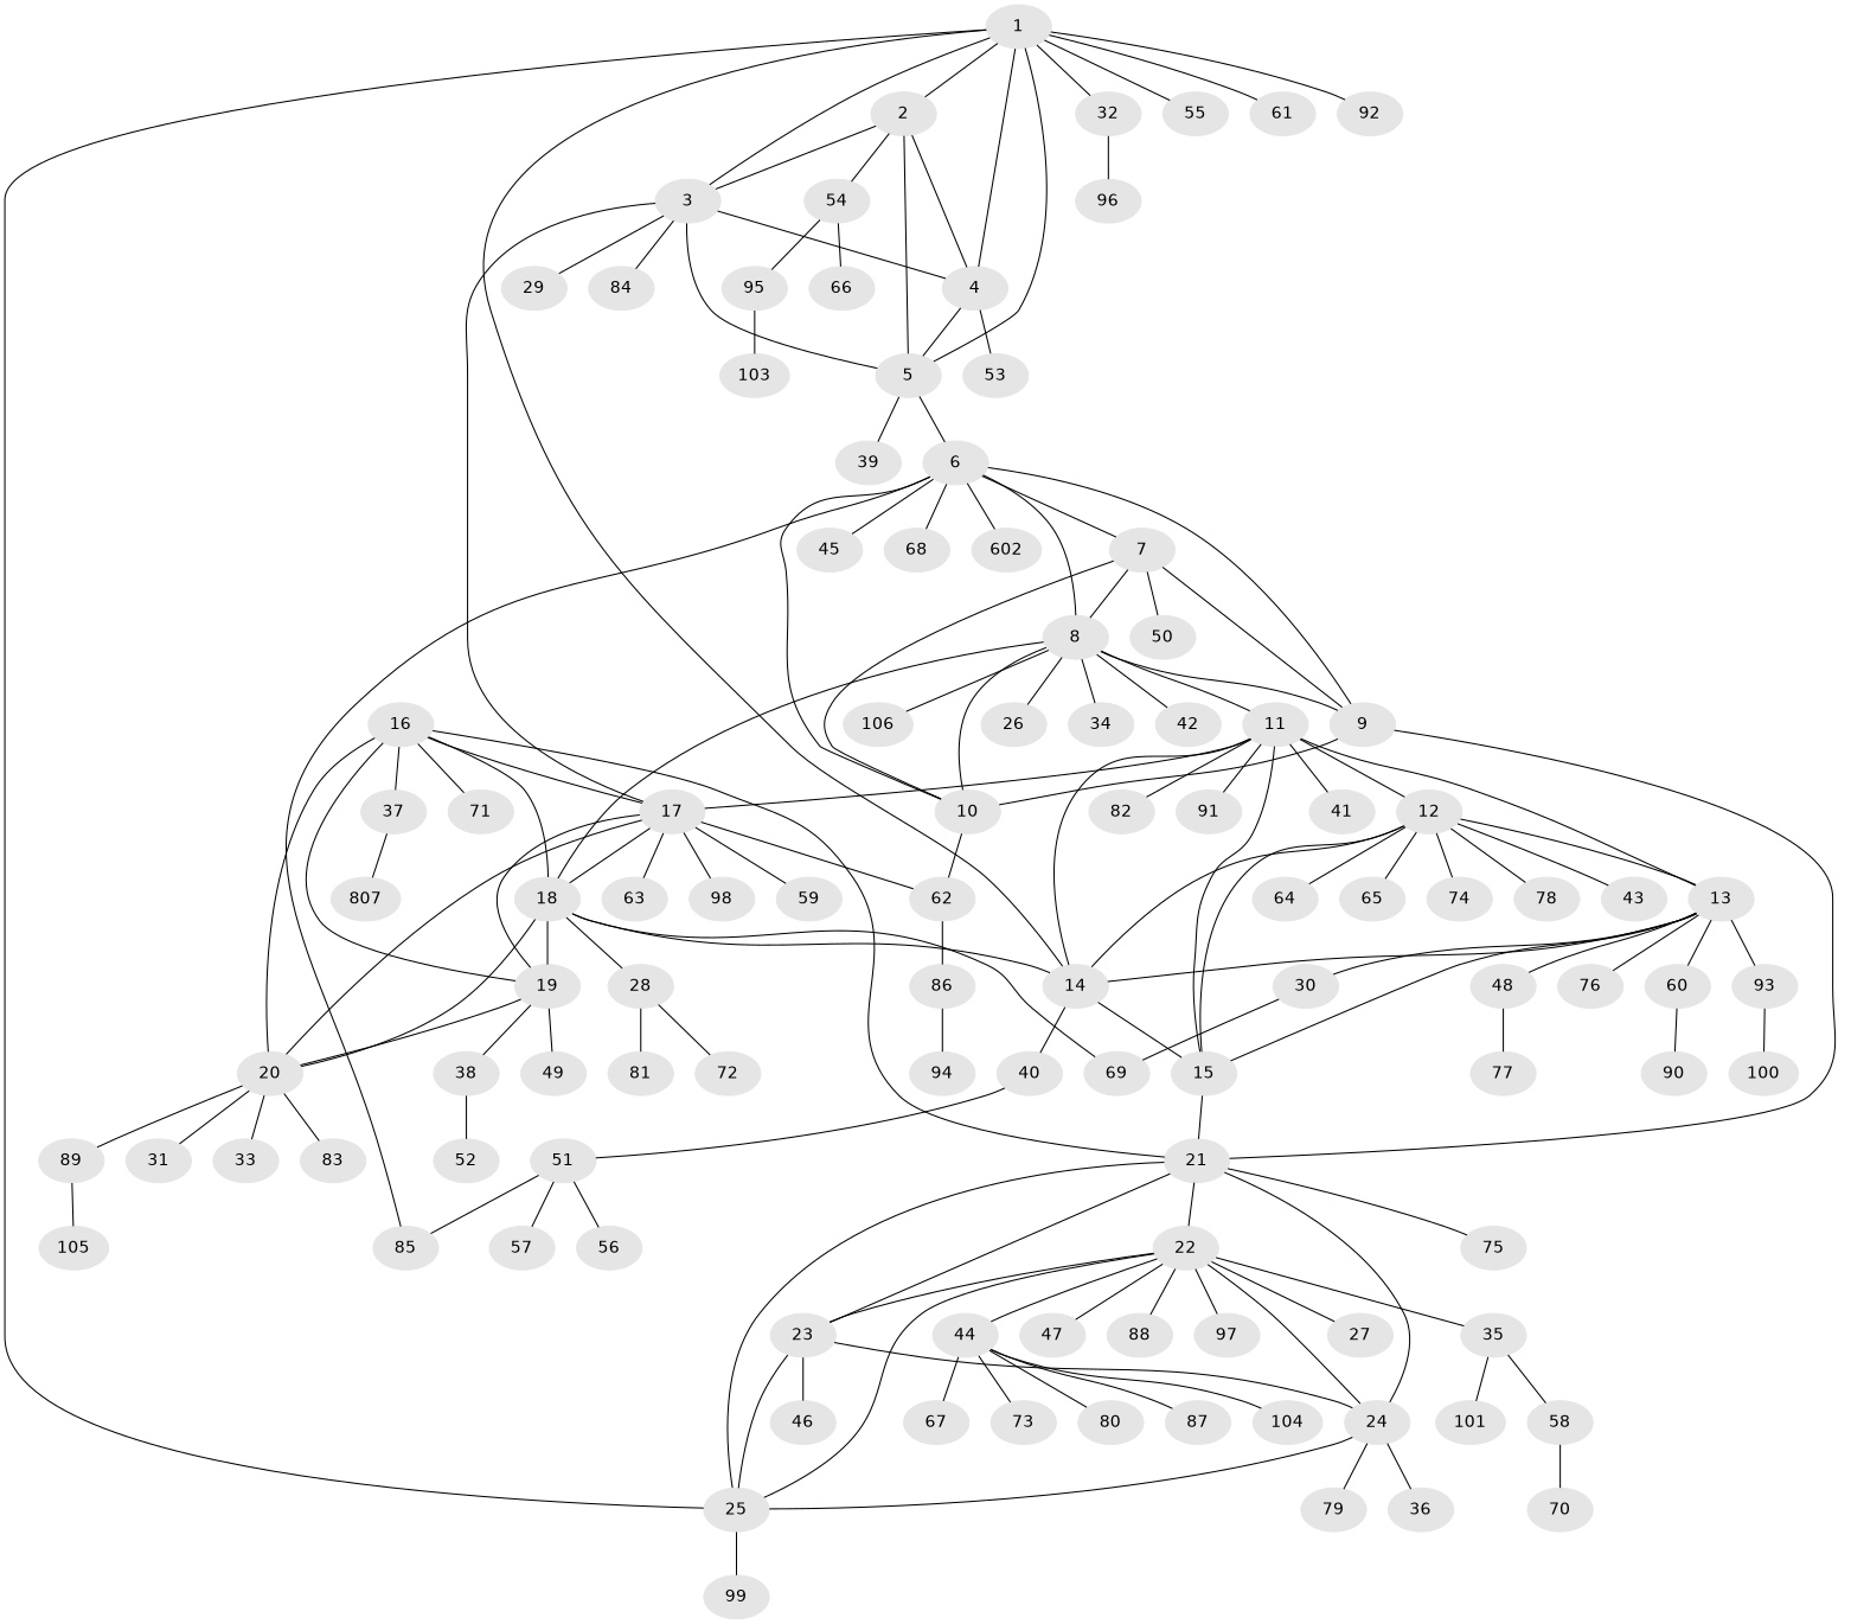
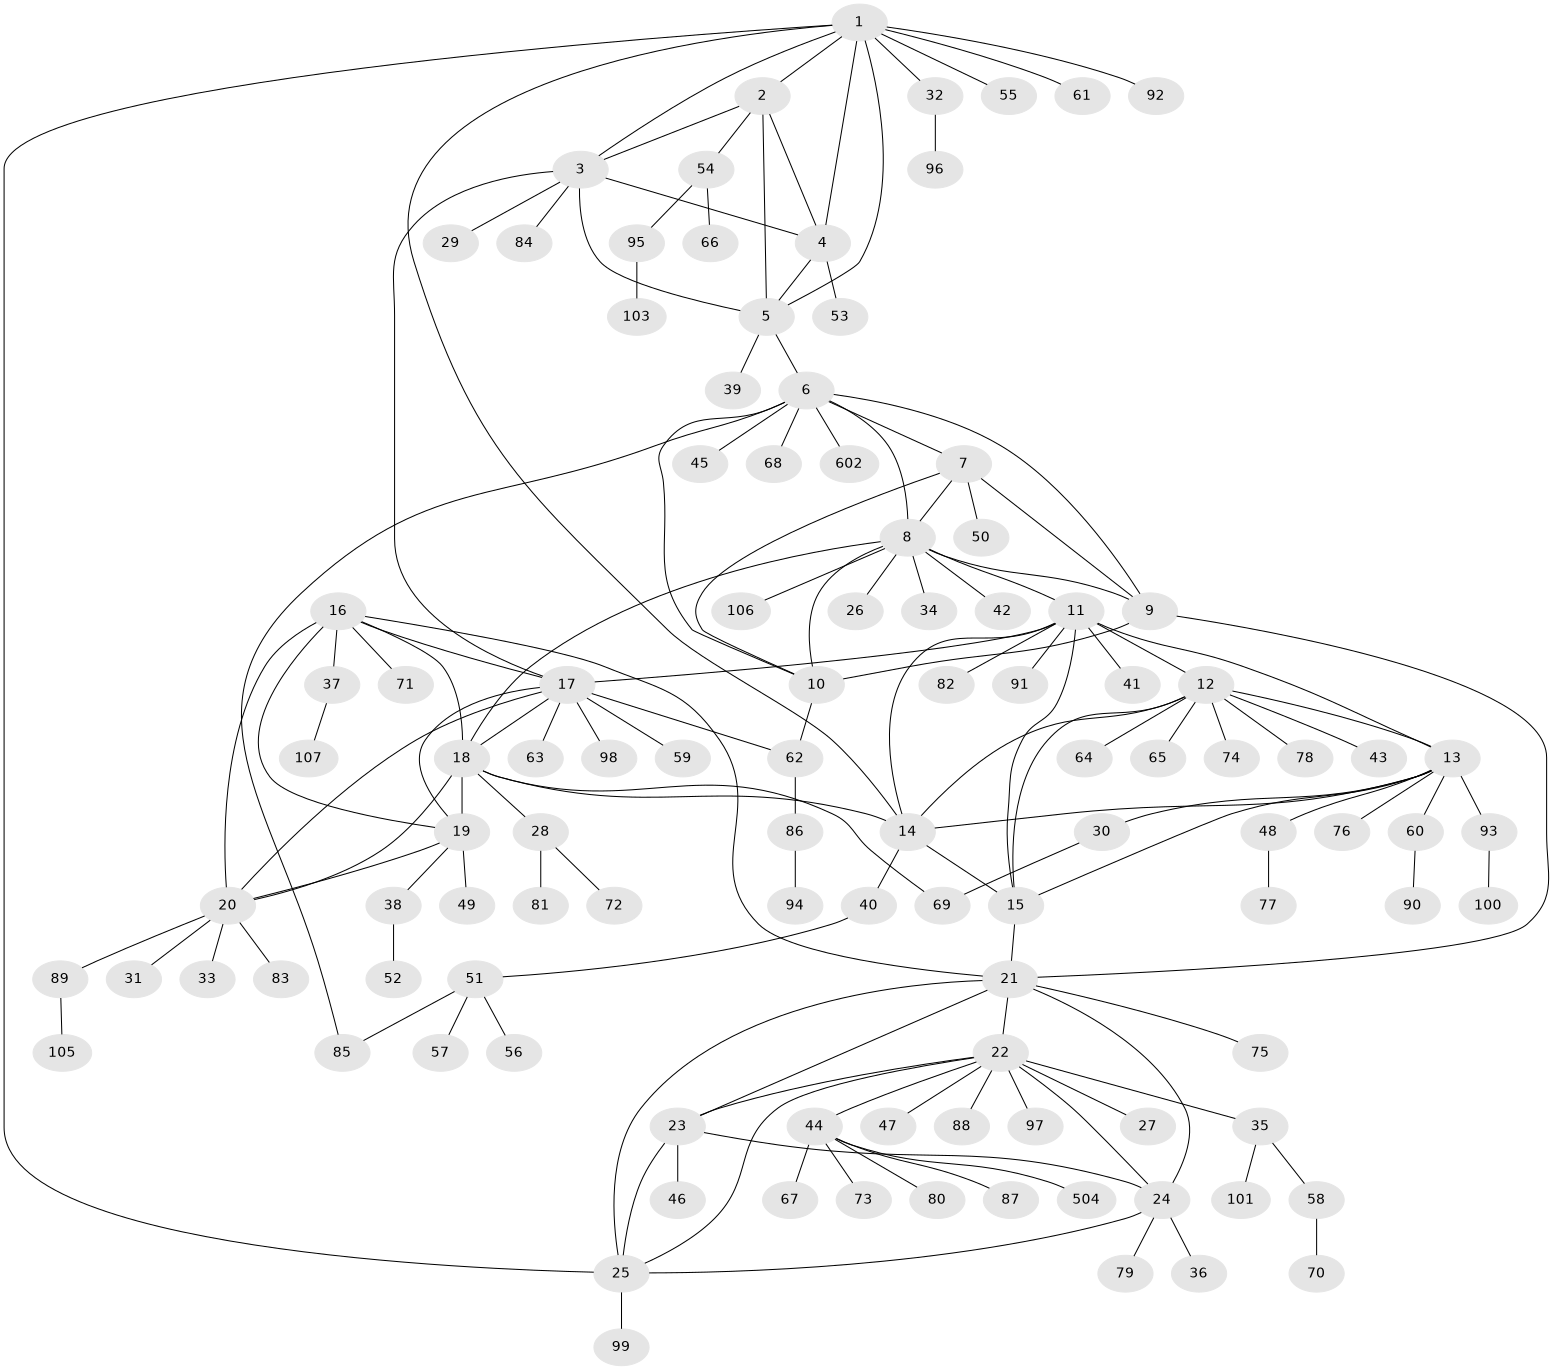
  graph {
    fontname="DejaVu Sans"
    node [color=gray90 fontname="DejaVu Sans" style=filled]
    edge [fontname="DejaVu Sans"]
    1
    2
    3
    4
    5
    14
    25
    32
    55
    61
    92
    54
    17
    29
    84
    53
    6
    39
    15
    40
    99
    96
    66
    95
    18
    59
    62
    19
    20
    63
    98
    7
    8
    9
    10
    45
    68
    85
    n39 [label=602]
    50
    11
    26
    34
    42
    106
    21
    12
    13
    41
    82
    91
    28
    69
    22
    23
    24
    75
    86
    43
    64
    65
    74
    78
    30
    48
    60
    76
    93
    77
    90
    100
    51
    16
    37
    71
    38
    49
    31
    33
    83
    89
-   107 [label=807]
+   107
    72
    81
    52
    105
    27
    35
    44
    47
    88
    97
    46
    79
    36
    58
    101
    67
    73
    80
    87
-   104
+   104 [label=504]
    70
    56
    57
    103
    94
    1 -- 2
    1 -- 3
    1 -- 4
    1 -- 5
    1 -- 14
    1 -- 25
    1 -- 32
    1 -- 55
    1 -- 61
    1 -- 92
    2 -- 3
    2 -- 4
    2 -- 5
    2 -- 54
    3 -- 4
    3 -- 5
    3 -- 17
    3 -- 29
    3 -- 84
    4 -- 5
    4 -- 53
    5 -- 6
    5 -- 39
    14 -- 15
    14 -- 40
    25 -- 99
    32 -- 96
    54 -- 66
    54 -- 95
    17 -- 18
    17 -- 59
    17 -- 62
    17 -- 19
    17 -- 20
    17 -- 63
    17 -- 98
    6 -- 7
    6 -- 8
    6 -- 9
    6 -- 10
    6 -- 45
    6 -- 68
    6 -- 85
    6 -- n39
    15 -- 21
    40 -- 51
    95 -- 103
    18 -- 14
    18 -- 19
    18 -- 20
    18 -- 28
    18 -- 69
    62 -- 86
    19 -- 20
    19 -- 38
    19 -- 49
    20 -- 31
    20 -- 33
    20 -- 83
    20 -- 89
    7 -- 8
    7 -- 9
    7 -- 10
    7 -- 50
    8 -- 18
    8 -- 9
    8 -- 10
    8 -- 11
    8 -- 26
    8 -- 34
    8 -- 42
    8 -- 106
    9 -- 10
    9 -- 21
    10 -- 62
    11 -- 14
    11 -- 17
    11 -- 15
    11 -- 12
    11 -- 13
    11 -- 41
    11 -- 82
    11 -- 91
    21 -- 25
    21 -- 22
    21 -- 23
    21 -- 24
    21 -- 75
    12 -- 14
    12 -- 15
    12 -- 13
    12 -- 43
    12 -- 64
    12 -- 65
    12 -- 74
    12 -- 78
    13 -- 14
    13 -- 15
    13 -- 30
    13 -- 48
    13 -- 60
    13 -- 76
    13 -- 93
    28 -- 72
    28 -- 81
    22 -- 25
    22 -- 23
    22 -- 24
    22 -- 27
    22 -- 35
    22 -- 44
    22 -- 47
    22 -- 88
    22 -- 97
    23 -- 25
    23 -- 24
    23 -- 46
    24 -- 25
    24 -- 79
    24 -- 36
    86 -- 94
    30 -- 69
    48 -- 77
    60 -- 90
    93 -- 100
    51 -- 85
    51 -- 56
    51 -- 57
    16 -- 17
    16 -- 18
    16 -- 19
    16 -- 20
    16 -- 21
    16 -- 37
    16 -- 71
    37 -- 107
    38 -- 52
    89 -- 105
    35 -- 58
    35 -- 101
    44 -- 67
    44 -- 73
    44 -- 80
    44 -- 87
    44 -- 104
    58 -- 70
  }
